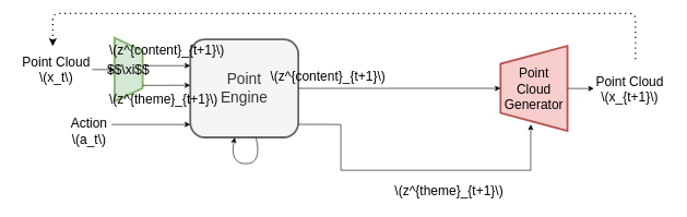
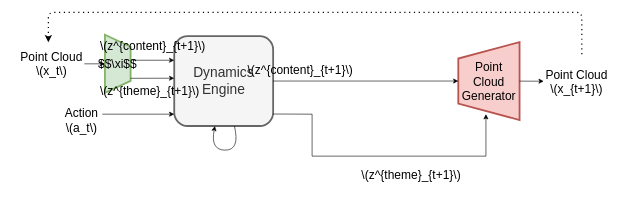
  <mxCell id="0" />
  <mxCell id="1" parent="0" />
  <mxCell id="2" value="$$\xi$$" style="shape=trapezoid;perimeter=trapezoidPerimeter;whiteSpace=wrap;html=1;fixedSize=1;rotation=90;horizontal=0;fontSize=20;fillColor=#d5e8d4;strokeColor=#82b366;strokeWidth=3;" parent="1" vertex="1"><mxGeometry x="147.34" y="84.53" width="96.87" height="42.81" as="geometry" /></mxCell>
- <mxCell id="3" value="&lt;p style=&quot;line-height: 130%; font-size: 23px;&quot;&gt;&lt;/p&gt;&lt;div style=&quot;font-size: 23px;&quot;&gt;&lt;font style=&quot;font-size: 23px;&quot;&gt;Point&lt;/font&gt;&lt;/div&gt;&lt;div style=&quot;font-size: 23px;&quot;&gt;&lt;font style=&quot;font-size: 23px;&quot;&gt;Engine&lt;/font&gt;&lt;/div&gt;&lt;p style=&quot;font-size: 23px;&quot;&gt;&lt;/p&gt;" style="rounded=1;whiteSpace=wrap;html=1;fillColor=#f5f5f5;strokeColor=#666666;fontColor=#333333;strokeWidth=3;" parent="1" vertex="1"><mxGeometry x="290" y="59.69" width="165" height="150" as="geometry" /></mxCell>
+ <mxCell id="3" value="&lt;p style=&quot;line-height: 130%; font-size: 23px;&quot;&gt;&lt;/p&gt;&lt;div style=&quot;font-size: 23px;&quot;&gt;&lt;font style=&quot;font-size: 23px;&quot;&gt;Dynamics&lt;/font&gt;&lt;/div&gt;&lt;div style=&quot;font-size: 23px;&quot;&gt;&lt;font style=&quot;font-size: 23px;&quot;&gt;Engine&lt;/font&gt;&lt;/div&gt;&lt;p style=&quot;font-size: 23px;&quot;&gt;&lt;/p&gt;" style="rounded=1;whiteSpace=wrap;html=1;fillColor=#f5f5f5;strokeColor=#666666;fontColor=#333333;strokeWidth=3;" parent="1" vertex="1"><mxGeometry x="290" y="59.69" width="165" height="150" as="geometry" /></mxCell>
  <mxCell id="4" value="Point Cloud Generator" style="shape=trapezoid;perimeter=trapezoidPerimeter;whiteSpace=wrap;html=1;fixedSize=1;fontSize=20;rotation=90;horizontal=0;direction=east;flipV=1;size=27.5;fillColor=#f8cecc;strokeColor=#b85450;strokeWidth=3;" parent="1" vertex="1"><mxGeometry x="750" y="83.6" width="130" height="102.19" as="geometry" /></mxCell>
  <mxCell id="5" value="" style="endArrow=classic;html=1;rounded=0;fontSize=20;" parent="1" source="3" target="4" edge="1"><mxGeometry width="50" height="50" relative="1" as="geometry"><mxPoint x="445" y="175" as="sourcePoint" /><mxPoint x="495" y="125" as="targetPoint" /></mxGeometry></mxCell>
  <mxCell id="6" value="" style="endArrow=classic;html=1;rounded=0;fontSize=20;" parent="1" edge="1"><mxGeometry width="50" height="50" relative="1" as="geometry"><mxPoint x="220" y="100" as="sourcePoint" /><mxPoint x="290" y="100" as="targetPoint" /></mxGeometry></mxCell>
  <mxCell id="7" value="" style="endArrow=classic;html=1;rounded=0;fontSize=20;exitX=0.75;exitY=0;exitDx=0;exitDy=0;" parent="1" source="2" edge="1"><mxGeometry width="50" height="50" relative="1" as="geometry"><mxPoint x="235" y="113" as="sourcePoint" /><mxPoint x="290" y="130" as="targetPoint" /></mxGeometry></mxCell>
  <mxCell id="8" value="&lt;div&gt;Point Cloud&lt;/div&gt;&lt;div&gt;\(x_t\)&lt;/div&gt;" style="text;html=1;align=center;verticalAlign=middle;resizable=0;points=[];autosize=1;strokeColor=none;fillColor=none;fontSize=20;" parent="1" vertex="1"><mxGeometry x="20" y="75" width="130" height="60" as="geometry" /></mxCell>
  <mxCell id="9" value="" style="endArrow=classic;html=1;rounded=0;fontSize=20;" parent="1" target="2" edge="1"><mxGeometry width="50" height="50" relative="1" as="geometry"><mxPoint x="140" y="106" as="sourcePoint" /><mxPoint x="435" y="190" as="targetPoint" /></mxGeometry></mxCell>
  <mxCell id="10" value="&lt;div&gt;Action&lt;/div&gt;&lt;div&gt;\(a_t\)&lt;/div&gt;" style="text;html=1;align=center;verticalAlign=middle;resizable=0;points=[];autosize=1;strokeColor=none;fillColor=none;fontSize=20;" parent="1" vertex="1"><mxGeometry x="95" y="170" width="80" height="60" as="geometry" /></mxCell>
  <mxCell id="11" value="" style="endArrow=classic;html=1;rounded=0;fontSize=20;" parent="1" edge="1"><mxGeometry width="50" height="50" relative="1" as="geometry"><mxPoint x="170" y="190" as="sourcePoint" /><mxPoint x="290" y="190" as="targetPoint" /></mxGeometry></mxCell>
  <mxCell id="12" value="&lt;div&gt;Point Cloud&lt;/div&gt;&lt;div&gt;\(x_{t+1}\)&lt;/div&gt;" style="text;html=1;align=center;verticalAlign=middle;resizable=0;points=[];autosize=1;strokeColor=none;fillColor=none;fontSize=20;" parent="1" vertex="1"><mxGeometry x="896.41" y="104.69" width="130" height="60" as="geometry" /></mxCell>
  <mxCell id="13" value="" style="endArrow=classic;html=1;rounded=0;fontSize=20;" parent="1" source="4" edge="1"><mxGeometry width="50" height="50" relative="1" as="geometry"><mxPoint x="846.41" y="270" as="sourcePoint" /><mxPoint x="906.41" y="135" as="targetPoint" /></mxGeometry></mxCell>
  <mxCell id="14" value="" style="endArrow=classic;html=1;rounded=0;fontSize=20;exitX=1;exitY=0.867;exitDx=0;exitDy=0;exitPerimeter=0;" parent="1" source="3" edge="1"><mxGeometry width="50" height="50" relative="1" as="geometry"><mxPoint x="473" y="190" as="sourcePoint" /><mxPoint x="810" y="190" as="targetPoint" /><Array as="points"><mxPoint x="520" y="190" /><mxPoint x="520" y="260" /><mxPoint x="810" y="260" /></Array></mxGeometry></mxCell>
  <mxCell id="15" value="" style="curved=1;endArrow=classic;html=1;rounded=0;fontSize=20;" parent="1" source="3" target="3" edge="1"><mxGeometry width="50" height="50" relative="1" as="geometry"><mxPoint x="360" y="320" as="sourcePoint" /><mxPoint x="410" y="270" as="targetPoint" /><Array as="points"><mxPoint x="400" y="250" /><mxPoint x="350" y="250" /></Array></mxGeometry></mxCell>
  <mxCell id="16" value="" style="endArrow=classic;dashed=1;html=1;dashPattern=1 3;strokeWidth=2;rounded=1;fontSize=20;startArrow=none;startFill=0;endFill=1;" parent="1" edge="1"><mxGeometry width="50" height="50" relative="1" as="geometry"><mxPoint x="970" y="90" as="sourcePoint" /><mxPoint x="80" y="70" as="targetPoint" /><Array as="points"><mxPoint x="970" y="20" /><mxPoint x="80" y="20" /></Array></mxGeometry></mxCell>
  <mxCell id="17" value="&lt;div&gt;\(z^{theme}_{t+1}\)&lt;/div&gt;" style="text;html=1;align=center;verticalAlign=middle;resizable=0;points=[];autosize=1;strokeColor=none;fillColor=none;fontSize=20;" parent="1" vertex="1"><mxGeometry x="590" y="270" width="190" height="40" as="geometry" /></mxCell>
  <mxCell id="18" value="&lt;div&gt;\(z^{content}_{t+1}\)&lt;/div&gt;" style="text;html=1;align=center;verticalAlign=middle;resizable=0;points=[];autosize=1;strokeColor=none;fillColor=none;fontSize=20;" parent="1" vertex="1"><mxGeometry x="400" y="95" width="200" height="40" as="geometry" /></mxCell>
  <mxCell id="19" value="&lt;div&gt;\(z^{theme}_{t+1}\)&lt;/div&gt;" style="text;html=1;align=center;verticalAlign=middle;resizable=0;points=[];autosize=1;strokeColor=none;fillColor=none;fontSize=20;" parent="1" vertex="1"><mxGeometry x="154.07" y="130" width="190" height="40" as="geometry" /></mxCell>
  <mxCell id="20" value="&lt;div&gt;\(z^{content}_{t+1}\)&lt;/div&gt;" style="text;html=1;align=center;verticalAlign=middle;resizable=0;points=[];autosize=1;strokeColor=none;fillColor=none;fontSize=20;" parent="1" vertex="1"><mxGeometry x="154.07" y="55" width="200" height="40" as="geometry" /></mxCell>
